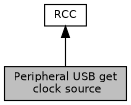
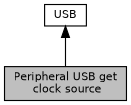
  digraph {
    rankdir=TB
    node [color=black fontname=Helvetica fontsize=10 shape=box style=filled]
-   n1 [fillcolor=white height=0.2 label=RCC width=0.4]
+   n1 [fillcolor=white height=0.2 label=USB width=0.4]
    n2 [fillcolor=grey75 fontcolor=black height=0.2 label="Peripheral USB get\l clock source" width=0.4]
    n1 -> n2 [dir=back fontname=Helvetica fontsize=10 labelfontname=Helvetica labelfontsize=10 shape=plaintext style=solid]
  }
